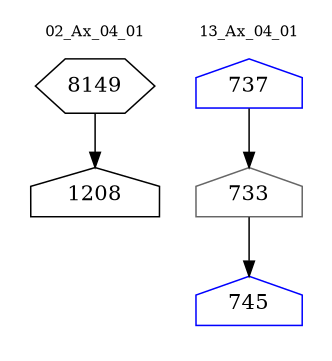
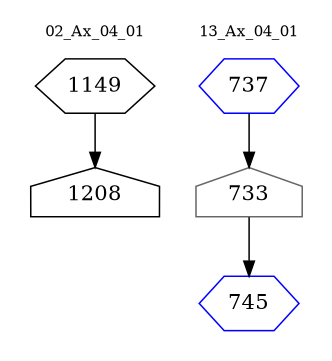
  digraph {
    node [color=black shape=house]
    edge [color=black]
-   n1 [label=8149 shape=hexagon]
+   n1 [label=1149 shape=hexagon]
    n2 [label=1208]
-   n3 [color=blue label=737]
+   n3 [color=blue label=737 shape=hexagon]
    n4 [color=gray40 label=733]
-   n5 [color=blue label=745]
+   n5 [color=blue label=745 shape=hexagon]
    subgraph cluster_1 {
      color=white
      fontsize=10
      label="02_Ax_04_01"
      n1
      n2
    }
    subgraph cluster_2 {
      color=white
      fontsize=10
      label="13_Ax_04_01"
      n3
      n4
      n5
    }
    n1 -> n2
    n3 -> n4
    n4 -> n5
  }
